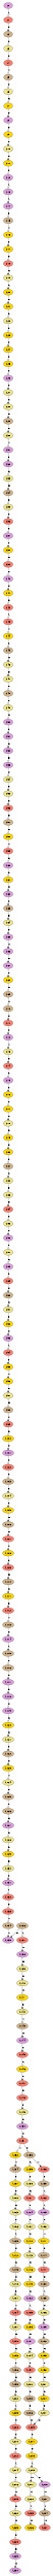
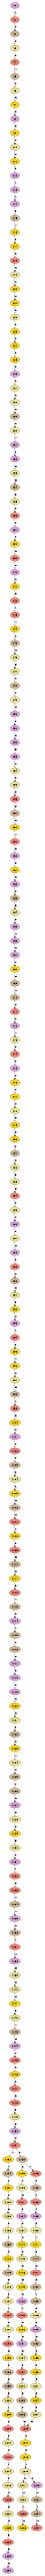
  strict digraph {
    node [fillcolor=khaki style=filled]
    edge [arrowhead=diamond]
    S0 [fillcolor=plum]
    S1 [fillcolor=salmon]
    S2 [fillcolor=tan]
    S3
    S4 [fillcolor=salmon]
    S5 [fillcolor=tan]
    S6
    S7 [fillcolor=gold]
    S8 [fillcolor=plum]
    S9 [fillcolor=gold]
    S10
    S11 [fillcolor=gold]
    S12 [fillcolor=plum]
    S13 [fillcolor=plum]
    S14 [fillcolor=plum]
    S15 [fillcolor=tan]
    S16 [fillcolor=gold]
    S17 [fillcolor=gold]
    S18 [fillcolor=salmon]
    S19
    S20 [fillcolor=gold]
    S21 [fillcolor=gold]
    S22
    S23 [fillcolor=gold]
    S24 [fillcolor=gold]
    S25 [fillcolor=gold]
    S26 [fillcolor=plum]
    S27
    S28
    S29 [fillcolor=tan]
    S30
    S31 [fillcolor=plum]
    S32 [fillcolor=plum]
    S33
    S34 [fillcolor=tan]
    S35
    S36 [fillcolor=salmon]
    S37 [fillcolor=plum]
    S38 [fillcolor=gold]
    S39 [fillcolor=salmon]
    S40 [fillcolor=plum]
    S41 [fillcolor=gold]
    S42 [fillcolor=salmon]
    S43 [fillcolor=salmon]
    S44 [fillcolor=gold]
    S45 [fillcolor=tan]
    S46
    S47
    S48 [fillcolor=tan]
    S49
    S50 [fillcolor=plum]
    S51 [fillcolor=plum]
    S52 [fillcolor=plum]
    S53 [fillcolor=plum]
    S54
    S55
    S56 [fillcolor=salmon]
    S57 [fillcolor=tan]
    S58 [fillcolor=gold]
    S59 [fillcolor=salmon]
    S60 [fillcolor=plum]
    S61 [fillcolor=gold]
    S62 [fillcolor=plum]
    S63 [fillcolor=tan]
    S64
    S65 [fillcolor=plum]
    S66 [fillcolor=plum]
    S67 [fillcolor=plum]
    S68 [fillcolor=gold]
    S69 [fillcolor=tan]
    S70 [fillcolor=tan]
    S71 [fillcolor=salmon]
    S72 [fillcolor=plum]
    S73
    S74 [fillcolor=salmon]
    S75 [fillcolor=plum]
    S76 [fillcolor=gold]
    S77 [fillcolor=gold]
    S78
    S79 [fillcolor=gold]
    S80 [fillcolor=gold]
    S81 [fillcolor=tan]
    S82
    S83
    S84 [fillcolor=salmon]
    S85
    S86 [fillcolor=plum]
    S87
    S88 [fillcolor=plum]
    S89 [fillcolor=salmon]
    S90 [fillcolor=tan]
    S91
    S92 [fillcolor=gold]
    S93 [fillcolor=plum]
    S94 [fillcolor=salmon]
    S95 [fillcolor=gold]
    S96 [fillcolor=gold]
    S97
    S98 [fillcolor=tan]
    S99 [fillcolor=salmon]
    S100 [fillcolor=gold]
    S101 [fillcolor=plum]
    S102 [fillcolor=salmon]
    S103 [fillcolor=tan]
    S104
    S105 [fillcolor=gold]
    S106 [fillcolor=tan]
    S107 [fillcolor=salmon]
    S108 [fillcolor=gold]
    S109 [fillcolor=salmon]
    S110 [fillcolor=tan]
    S111 [fillcolor=gold]
    S112 [fillcolor=salmon]
    S113 [fillcolor=tan]
    S114 [fillcolor=plum]
    S115 [fillcolor=tan]
    S116 [fillcolor=tan]
    S117 [fillcolor=plum]
    S118 [fillcolor=plum]
    S119 [fillcolor=plum]
    S120 [fillcolor=gold]
    S121
    S122 [fillcolor=tan]
    S123 [fillcolor=gold]
    S124
    S125 [fillcolor=tan]
    S126 [fillcolor=tan]
    S127 [fillcolor=plum]
    S128
    S129 [fillcolor=gold]
    S130
    S131 [fillcolor=plum]
    S132 [fillcolor=salmon]
    S133 [fillcolor=salmon]
    S134 [fillcolor=tan]
    S135 [fillcolor=plum]
    S136 [fillcolor=tan]
    S137 [fillcolor=salmon]
    S138 [fillcolor=plum]
    S139
    S140
    S141 [fillcolor=gold]
    S142
    S143 [fillcolor=tan]
    S144 [fillcolor=plum]
    S145 [fillcolor=salmon]
    S146 [fillcolor=gold]
    S147 [fillcolor=salmon]
    S148 [fillcolor=salmon]
    S149
    S150 [fillcolor=plum]
    S151 [fillcolor=salmon]
    S152 [fillcolor=gold]
    S153 [fillcolor=tan]
    S154 [fillcolor=tan]
    S155 [fillcolor=gold]
    S156 [fillcolor=salmon]
    S157 [fillcolor=gold]
    S158
    S159 [fillcolor=tan]
    S160
    S161 [fillcolor=salmon]
    S162 [fillcolor=salmon]
    S163
    S164 [fillcolor=plum]
    S165 [fillcolor=plum]
    S166
    S167
    S168
    S169 [fillcolor=tan]
    S170 [fillcolor=gold]
    S171 [fillcolor=gold]
    S172 [fillcolor=gold]
    S173
    S174 [fillcolor=tan]
    S175 [fillcolor=tan]
    S176 [fillcolor=gold]
    S177 [fillcolor=salmon]
    S178
    S179 [fillcolor=gold]
    S180 [fillcolor=tan]
    S181
    S182 [fillcolor=plum]
    S183 [fillcolor=tan]
    S184 [fillcolor=salmon]
    S185 [fillcolor=salmon]
    S186
    S187
    S188 [fillcolor=gold]
    S189 [fillcolor=plum]
    S190 [fillcolor=salmon]
    S191 [fillcolor=plum]
    S192 [fillcolor=tan]
    S193 [fillcolor=gold]
    S194
    S195 [fillcolor=gold]
    S196 [fillcolor=tan]
    S197 [fillcolor=salmon]
    S198 [fillcolor=gold]
    S199 [fillcolor=tan]
    S200
    S201
    S202
    S203 [fillcolor=tan]
    S204 [fillcolor=gold]
    S205 [fillcolor=gold]
    S206 [fillcolor=tan]
    S207
    S208 [fillcolor=salmon]
    S209 [fillcolor=salmon]
    S210
    S211 [fillcolor=gold]
    S212 [fillcolor=salmon]
    S213 [fillcolor=gold]
    S214
    S215
    S216
    S217
    S218 [fillcolor=plum]
    S219 [fillcolor=salmon]
    S220
    S221 [fillcolor=tan]
    S222
    S223 [fillcolor=salmon]
    S224 [fillcolor=tan]
    S225 [fillcolor=gold]
    S226 [fillcolor=gold]
    S227 [fillcolor=salmon]
    S228 [fillcolor=salmon]
    S229 [fillcolor=plum]
    S230 [fillcolor=plum]
    S0 -> S1 [arrowhead=onormal label=S]
    S1 -> S2 [label=L]
    S2 -> S3 [arrowhead=onormal label=L]
    S3 -> S4 [arrowhead=onormal label=L]
    S4 -> S5 [arrowhead=onormal label=V]
    S5 -> S6 [arrowhead=onormal label=L]
    S6 -> S7 [arrowhead=onormal label=G]
    S7 -> S8 [label=D]
    S8 -> S9 [arrowhead=onormal label=D]
    S9 -> S10 [label=L]
    S10 -> S11 [label=A]
    S11 -> S12 [arrowhead=onormal label=P]
    S12 -> S13 [arrowhead=onormal label=S]
    S13 -> S14 [label=S]
    S14 -> S15 [arrowhead=onormal label=P]
    S15 -> S16 [arrowhead=onormal label=V]
    S16 -> S17 [label=P]
    S17 -> S18 [arrowhead=onormal label=R]
    S18 -> S19 [label=G]
    S19 -> S20 [label=C]
    S20 -> S21 [label=A]
    S21 -> S22 [arrowhead=onormal label=D]
    S22 -> S23 [arrowhead=onormal label=L]
    S23 -> S24 [label=L]
    S24 -> S25 [arrowhead=onormal label=T]
    S25 -> S26 [arrowhead=onormal label=L]
-   S26 -> S27 [label=L]
+   S26 -> S27 [arrowhead=onormal label=L]
    S27 -> S28 [label=A]
    S28 -> S29 [label=E]
    S29 -> S30 [label=R]
    S30 -> S31 [arrowhead=onormal label=V]
    S31 -> S32 [label=P]
    S32 -> S33 [arrowhead=onormal label=G]
    S33 -> S34 [label=H]
    S34 -> S35 [arrowhead=onormal label=R]
    S35 -> S36 [label=L]
    S36 -> S37 [arrowhead=onormal label=L]
    S37 -> S38 [label=P]
    S38 -> S39 [arrowhead=onormal label=Q]
    S39 -> S40 [arrowhead=onormal label=R]
    S40 -> S41 [label=A]
    S41 -> S42 [arrowhead=onormal label=E]
    S42 -> S43 [arrowhead=onormal label=S]
    S43 -> S44 [arrowhead=onormal label=V]
    S44 -> S45 [arrowhead=onormal label=L]
    S45 -> S46 [label=M]
    S46 -> S47 [label=E]
    S47 -> S48 [arrowhead=onormal label=F]
    S48 -> S49 [arrowhead=onormal label=L]
    S49 -> S50 [arrowhead=onormal label=K]
    S50 -> S51 [label=L]
    S51 -> S52 [label=Q]
    S52 -> S53 [arrowhead=onormal label=E]
    S53 -> S54 [arrowhead=onormal label=A]
    S54 -> S55 [label=R]
    S55 -> S56 [label=R]
    S56 -> S57 [arrowhead=onormal label=E]
    S57 -> S58 [arrowhead=onormal label=E]
    S58 -> S59 [arrowhead=onormal label=V]
    S59 -> S60 [arrowhead=onormal label=G]
    S60 -> S61 [arrowhead=onormal label=D]
    S61 -> S62 [label=G]
    S62 -> S63 [label=L]
    S63 -> S64 [label=E]
    S64 -> S65 [label=D]
    S65 -> S66 [label=W]
    S66 -> S67 [label=Q]
    S67 -> S68 [label=L]
    S68 -> S69 [arrowhead=onormal label=Q]
    S69 -> S70 [arrowhead=onormal label=W]
    S70 -> S71 [label=A]
    S71 -> S72 [label=L]
    S72 -> S73 [label=V]
    S73 -> S74 [label=R]
    S74 -> S75 [arrowhead=onormal label=T]
    S75 -> S76 [label=L]
    S76 -> S77 [arrowhead=onormal label=L]
    S77 -> S78 [label=D]
    S78 -> S79 [arrowhead=onormal label=E]
    S79 -> S80 [label=R]
    S80 -> S81 [arrowhead=onormal label=L]
    S81 -> S82 [label=A]
    S82 -> S83 [arrowhead=onormal label=F]
    S83 -> S84 [label=E]
    S84 -> S85 [arrowhead=onormal label=L]
    S85 -> S86 [label=L]
    S86 -> S87 [arrowhead=onormal label=P]
    S87 -> S88 [arrowhead=onormal label=G]
    S88 -> S89 [arrowhead=onormal label=P]
    S89 -> S90 [label=A]
    S90 -> S91 [label=N]
    S91 -> S92 [label=P]
    S92 -> S93 [label=A]
    S93 -> S94 [arrowhead=onormal label=S]
    S94 -> S95 [label=P]
    S95 -> S96 [label=V]
    S96 -> S97 [label=A]
    S97 -> S98 [arrowhead=onormal label=H]
    S98 -> S99 [label=Y]
    S99 -> S100 [arrowhead=onormal label=E]
    S100 -> S101 [label=A]
    S101 -> S102 [arrowhead=onormal label=L]
    S102 -> S103 [arrowhead=onormal label=L]
    S103 -> S104 [label=T]
    S104 -> S105 [label=L]
    S105 -> S106 [label=M]
    S106 -> S107 [label=Q]
    S107 -> S108 [label=Y]
    S108 -> S109 [label=T]
    S109 -> S110 [label=H]
    S110 -> S111 [label=N]
    S111 -> S112 [label=R]
    S112 -> S113 [arrowhead=onormal label=V]
    S113 -> S114 [label=A]
    S114 -> S115 [label=S]
    S115 -> S116 [arrowhead=onormal label=L]
    S116 -> S117 [label=D]
    S117 -> S118 [label=D]
    S118 -> S119 [arrowhead=onormal label=A]
    S119 -> S120 [arrowhead=onormal label=G]
    S120 -> S121 [label=G]
    S121 -> S122 [label=P]
    S122 -> S123 [label=A]
    S123 -> S124 [arrowhead=onormal label=V]
    S124 -> S125 [label=R]
    S125 -> S126 [arrowhead=onormal label=P]
    S126 -> S127 [label=G]
    S127 -> S128 [arrowhead=onormal label=Q]
    S128 -> S129 [label=R]
    S129 -> S130 [arrowhead=onormal label=E]
    S130 -> S131 [label=L]
    S131 -> S132 [arrowhead=onormal label=I]
    S132 -> S133 [arrowhead=onormal label=R]
    S133 -> S134 [arrowhead=onormal label=V]
    S134 -> S135 [label=V]
-   S136 -> S135 [label=Q]
+   S135 -> S136 [label=Q]
    S136 -> S137 [arrowhead=onormal label=S]
    S137 -> S138 [label=W]
    S138 -> S139 [label=H]
    S139 -> S140 [label=N]
    S140 -> S141 [arrowhead=onormal label=K]
    S141 -> S142 [label=F]
    S142 -> S143 [arrowhead=onormal label=V]
    S143 -> S144 [label=M]
    S144 -> S145 [label=L]
    S145 -> S146 [arrowhead=onormal label=C]
    S146 -> S147 [label=T]
    S147 -> S148 [arrowhead=onormal label=E]
    S148 -> S149 [label=P]
    S149 -> S150 [label=D]
    S150 -> S151 [label=A]
    S151 -> S152 [arrowhead=onormal label=V]
    S151 -> S153 [arrowhead=onormal label=T]
    S152 -> S154 [label=V]
    S153 -> S155 [arrowhead=onormal label=C]
    S153 -> S156 [label=V]
    S154 -> S157 [arrowhead=onormal label=P]
    S155 -> S158 [arrowhead=onormal label=P]
    S156 -> S159 [arrowhead=onormal label=P]
    S157 -> S160 [label=T]
    S158 -> S161 [label=G]
    S159 -> S162 [arrowhead=onormal label=S]
    S160 -> S163 [label=Q]
    S161 -> S164 [arrowhead=onormal label=P]
    S162 -> S165 [label=S]
    S163 -> S166 [arrowhead=onormal label=L]
    S164 -> S167 [arrowhead=onormal label=T]
    S165 -> S168 [arrowhead=onormal label=P]
    S166 -> S169 [arrowhead=onormal label=S]
    S167 -> S170 [arrowhead=onormal label=A]
    S168 -> S171 [arrowhead=onormal label=V]
    S169 -> S172 [arrowhead=onormal label=A]
    S170 -> S173 [label=T]
    S171 -> S174 [arrowhead=onormal label=P]
    S172 -> S175 [arrowhead=onormal label=G]
    S173 -> S176 [arrowhead=onormal label=N]
    S174 -> S177 [arrowhead=onormal label=N]
    S175 -> S178 [label=Q]
    S176 -> S179 [arrowhead=onormal label=H]
    S177 -> S180 [arrowhead=onormal label=R]
    S178 -> S181 [label=P]
    S179 -> S182 [arrowhead=onormal label=G]
    S180 -> S183 [arrowhead=onormal label=S]
    S181 -> S184 [label=V]
    S182 -> S185 [arrowhead=onormal label=S]
    S183 -> S186 [label=A]
    S184 -> S187 [label=R]
    S185 -> S188 [label=R]
    S186 -> S189 [label=R]
    S187 -> S190 [arrowhead=onormal label=H]
    S188 -> S191 [label=N]
    S189 -> S192 [label=N]
    S190 -> S193 [arrowhead=onormal label=G]
    S191 -> S194 [label=G]
    S192 -> S195 [label=G]
    S193 -> S196 [arrowhead=onormal label=P]
    S194 -> S197 [label=P]
    S195 -> S198 [arrowhead=onormal label=P]
    S196 -> S199 [label=G]
    S197 -> S200 [arrowhead=onormal label=G]
    S198 -> S201 [arrowhead=onormal label=G]
    S199 -> S202 [label=R]
    S200 -> S203 [arrowhead=onormal label=R]
    S201 -> S204 [label=R]
    S202 -> S205 [label=S]
    S203 -> S206 [arrowhead=onormal label=P]
    S204 -> S207 [label=P]
    S205 -> S208 [arrowhead=onormal label=A]
    S206 -> S209 [arrowhead=onormal label=N]
    S207 -> S209 [label=N]
    S208 -> S210 [label=L]
    S209 -> S211 [arrowhead=onormal label=L]
    S210 -> S212 [arrowhead=onormal label=R]
    S211 -> S213 [arrowhead=onormal label=R]
    S212 -> S214 [arrowhead=onormal label=S]
    S213 -> S215 [label=S]
    S214 -> S216 [arrowhead=onormal label=L]
    S215 -> S217 [label=M]
    S215 -> S218 [label=L]
    S216 -> S219 [label=W]
    S217 -> S220 [arrowhead=onormal label=W]
    S218 -> S221 [arrowhead=onormal label=W]
    S219 -> S222 [arrowhead=onormal label=N]
    S220 -> S223 [arrowhead=onormal label=S]
    S221 -> S224 [label=S]
    S222 -> S225 [arrowhead=onormal label=M]
    S223 -> S226 [label=M]
    S224 -> S227 [label=M]
    S225 -> S228 [arrowhead=onormal label=R]
    S228 -> S229 [label=E]
    S229 -> S230 [label=M]
  }
